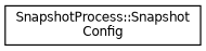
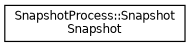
  digraph {
    rankdir=LR
-   n1 [color=black fillcolor=white fontname=Helvetica fontsize=10 height=0.2 label="SnapshotProcess::Snapshot\lConfig" shape=record style=filled width=0.4]
+   n1 [color=black fillcolor=white fontname=Helvetica fontsize=10 height=0.2 label="SnapshotProcess::Snapshot\lSnapshot" shape=record style=filled width=0.4]
  }
